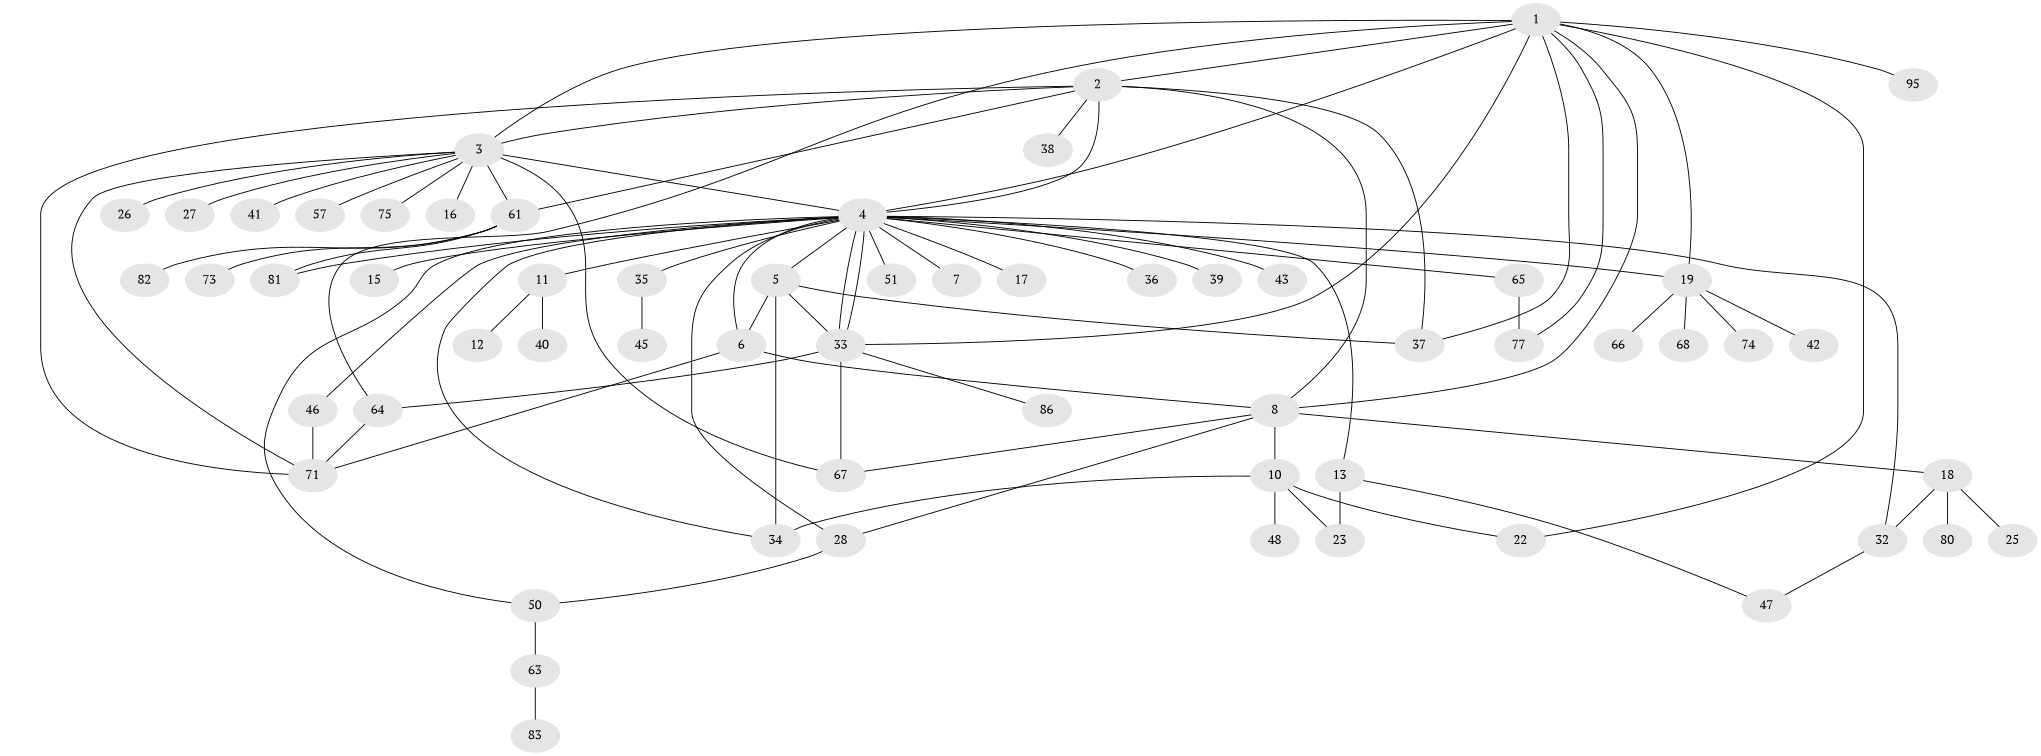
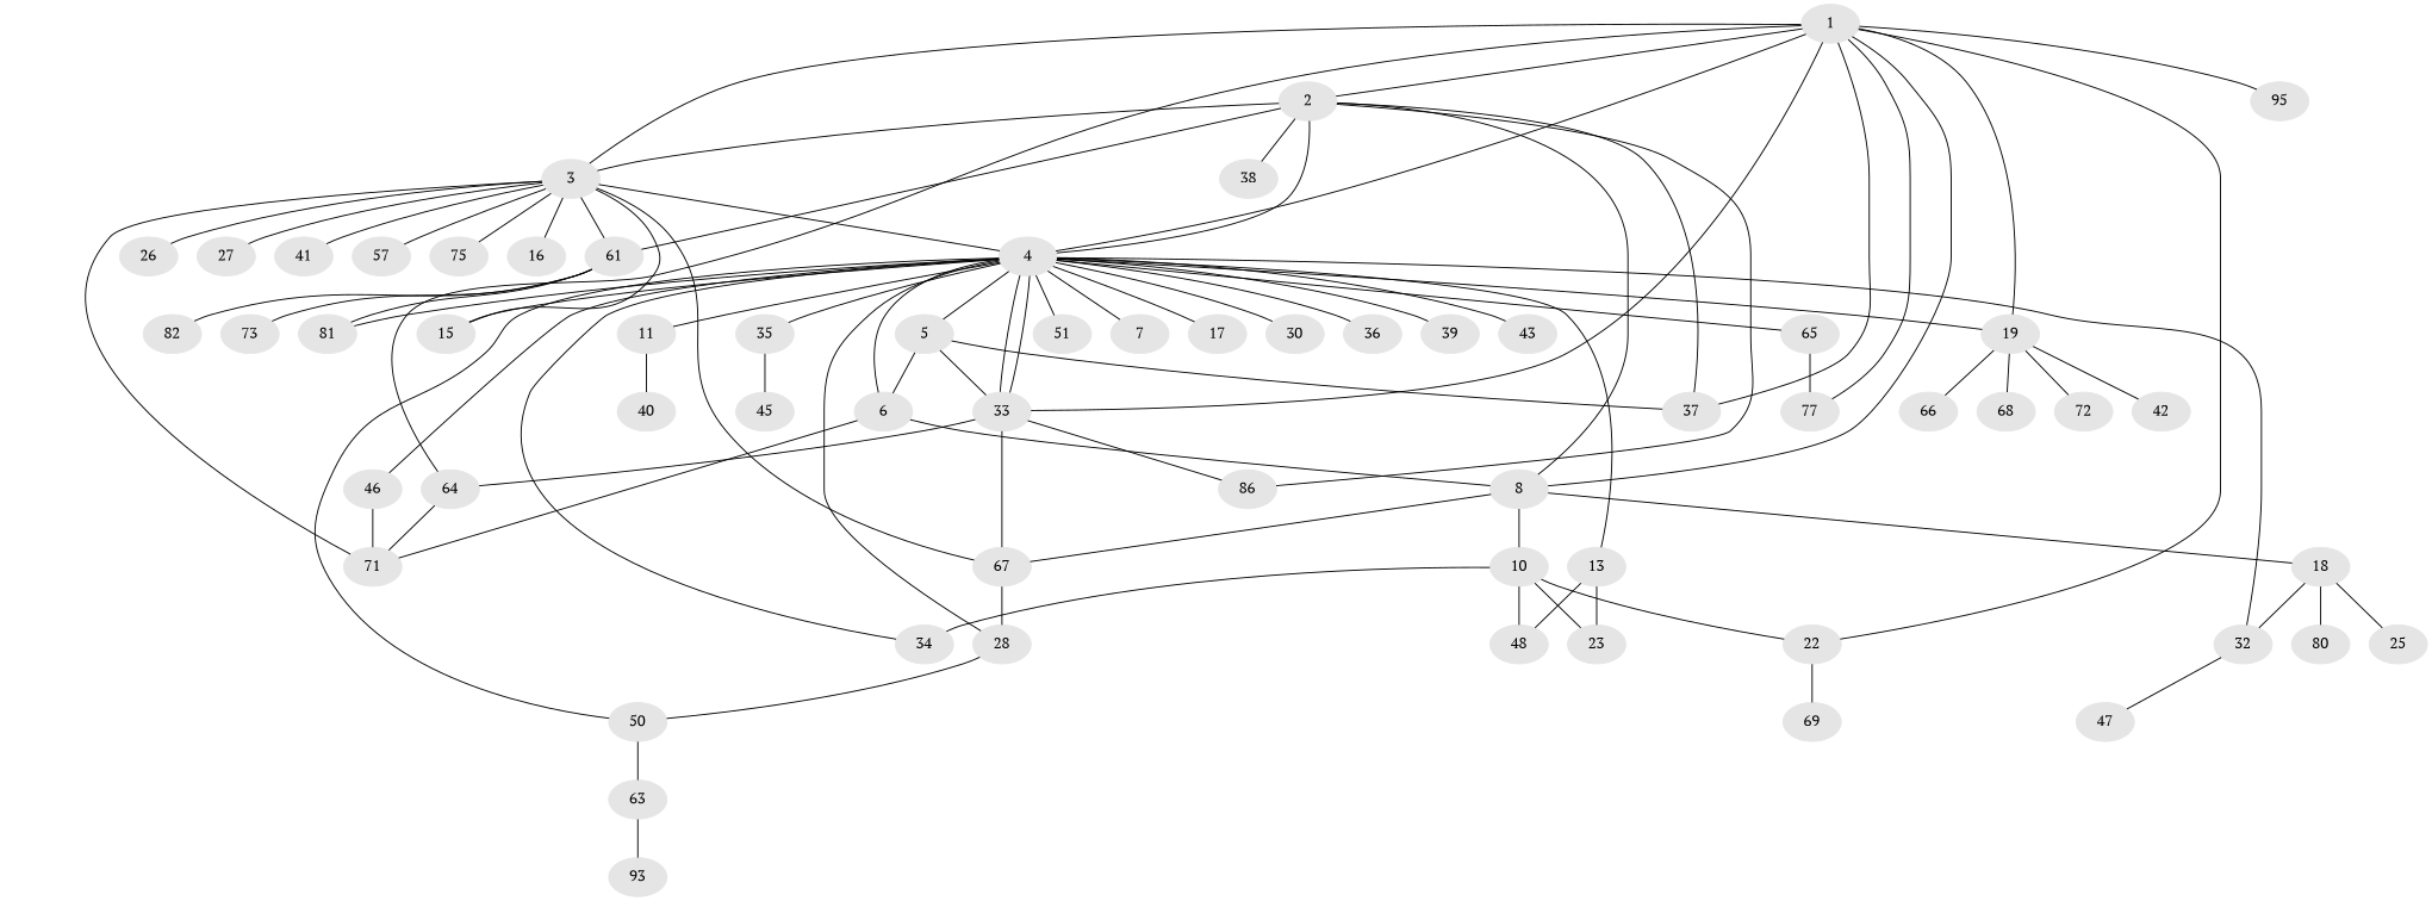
  graph {
    fontname="PT Serif"
    node [color=gray90 fontname="PT Serif" style=filled]
    edge [fontname="PT Serif"]
    1 [super="+44"]
    2 [super="+21"]
    3 [super="+24"]
    4 [super="+9"]
    8 [super="+55"]
    19 [super="+59"]
    22
    33 [super="+72"]
    37 [super="+58"]
    64
    77
    n12 [label=95]
    38
    61 [super="+84"]
    71 [super="+76"]
    15
    16 [super="+49"]
    26
    27
    41
    57
    67 [super="+70"]
    75
    5 [super="+20"]
    6 [super="+78"]
    7
    11 [super="+14"]
    13 [super="+56"]
    17
    28 [super="+31"]
+   30
    32 [super="+79"]
    34 [super="+53"]
    35
    36
    39
    43
    46 [super="+52"]
    50 [super="+60"]
    51
    65
    81
    10 [super="+29"]
    18
    42
    66
    68
-   74
+   74 [label=72]
+   69
    86
    73
    82
-   12
    40
    23
    47 [super="+54"]
    45
    63
    48
    25 [super="+62"]
    80
-   83
+   83 [label=93]
    1 -- 2
    1 -- 3 [weight=2]
    1 -- 4
    1 -- 8
    1 -- 19
    1 -- 22
    1 -- 33
    1 -- 37
    1 -- 64
    1 -- 77
    1 -- n12
    2 -- 3
    2 -- 4
    2 -- 8
    2 -- 37
    2 -- 38
    2 -- 61
-   2 -- 71
+   2 -- 86
    3 -- 4
    3 -- 61
    3 -- 71
+   3 -- 15
    3 -- 16
    3 -- 26
    3 -- 27
    3 -- 41
    3 -- 57
    3 -- 67
    3 -- 75
    4 -- 19
    4 -- 33
    4 -- 33
    4 -- 15
    4 -- 5
    4 -- 6
    4 -- 7
    4 -- 11
    4 -- 13
    4 -- 17
    4 -- 28
+   4 -- 30
    4 -- 32
    4 -- 34
    4 -- 35
    4 -- 36
    4 -- 39
    4 -- 43
    4 -- 46
    4 -- 50
    4 -- 51
    4 -- 65
    4 -- 81
    8 -- 67
-   8 -- 28
+   67 -- 28
    8 -- 10
    8 -- 18
    19 -- 42
    19 -- 66
    19 -- 68
    19 -- 74
+   22 -- 69
    33 -- 64
    33 -- 67
    33 -- 86
    64 -- 71
    61 -- 81
    61 -- 73
    61 -- 82
    5 -- 33
    5 -- 37
    5 -- 6
-   5 -- 34
    6 -- 8
    6 -- 71
-   11 -- 12
    11 -- 40
    13 -- 23
-   13 -- 47
+   13 -- 48
    28 -- 50
    32 -- 47
    35 -- 45
    46 -- 71
    50 -- 63
    65 -- 77
    10 -- 22
    10 -- 34
    10 -- 23
    10 -- 48
    18 -- 32
    18 -- 25
    18 -- 80
    63 -- 83
  }
